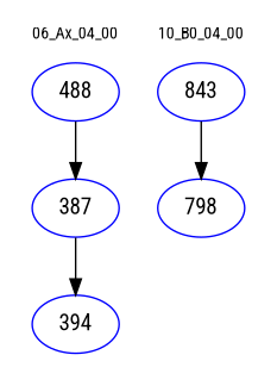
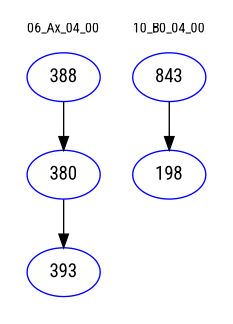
  digraph {
    fontname="Roboto Condensed"
    node [color=blue fontname="Roboto Condensed"]
    edge [color=black fontname="Roboto Condensed"]
-   n1 [label=488]
-   n2 [label=387]
-   n3 [label=394]
+   n1 [label=388]
+   n2 [label=380]
+   n3 [label=393]
    n4 [label=843]
-   n5 [label=798]
+   n5 [label=198]
    subgraph cluster_1 {
      color=white
      fontsize=10
      label="06_Ax_04_00"
      n1
      n2
      n3
    }
    subgraph cluster_2 {
      color=white
      fontsize=10
      label="10_B0_04_00"
      n4
      n5
    }
    n1 -> n2
    n2 -> n3
    n4 -> n5
  }
